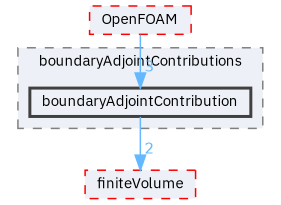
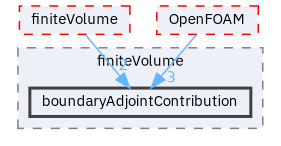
  digraph {
    compound=true
    fontname="IBM Plex Sans"
    node [color=red fillcolor="#edf0f7" fontname="IBM Plex Sans" fontsize=10 shape=box style="filled,dashed"]
    edge [color=steelblue1 fontcolor=steelblue1 fontname="IBM Plex Sans" fontsize=10 labeldistance=1.5 labelfontname=Helvetica labelfontsize=10]
    n1 [color=grey25 height=0.2 label=boundaryAdjointContribution style="filled,bold" width=0.4]
    n2 [height=0.2 label=finiteVolume width=0.4]
    n3 [height=0.2 label=OpenFOAM width=0.4]
    subgraph cluster_1 {
      bgcolor="#edf0f7"
      fontsize=10
-     label=boundaryAdjointContributions
+     label=finiteVolume
      pencolor=grey50
      style="filled,dashed"
      n1
    }
-   n1 -> n2 [headlabel=2]
+   n2 -> n1 [headlabel=2]
    n3 -> n1 [headlabel=3]
  }
